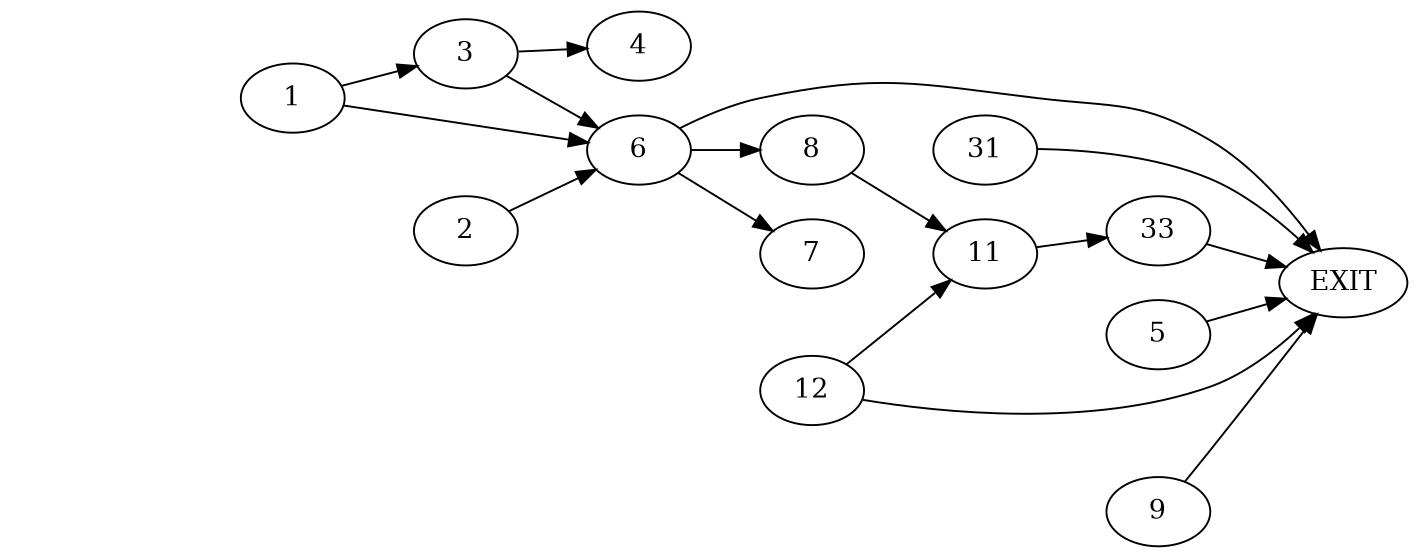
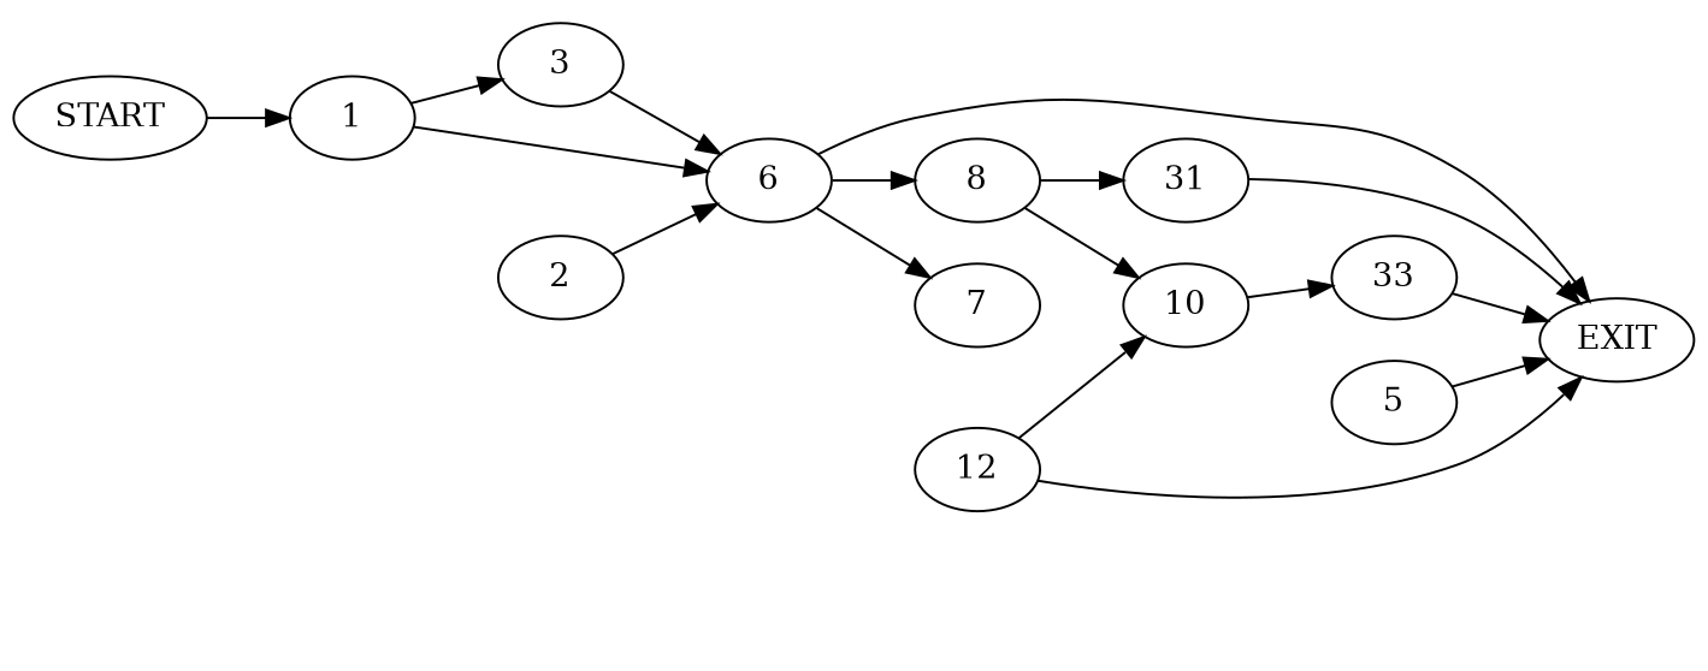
  digraph {
    rankdir=LR
+   n1 [label=START]
    1
    3
    6
    n5 [label=EXIT]
    2
-   4
    5
    7
    8
-   10 [label=11]
+   10
    n12 [label=31]
-   9
    n14 [label=33]
    12
+   n1 -> 1
    1 -> 3
    1 -> 6
    3 -> 6
-   3 -> 4
    6 -> n5
    6 -> 7
    6 -> 8
    2 -> 6
    5 -> n5
    8 -> 10
+   8 -> n12
    10 -> n14
    n12 -> n5
-   9 -> n5
    n14 -> n5
    12 -> n5
    12 -> 10
  }
